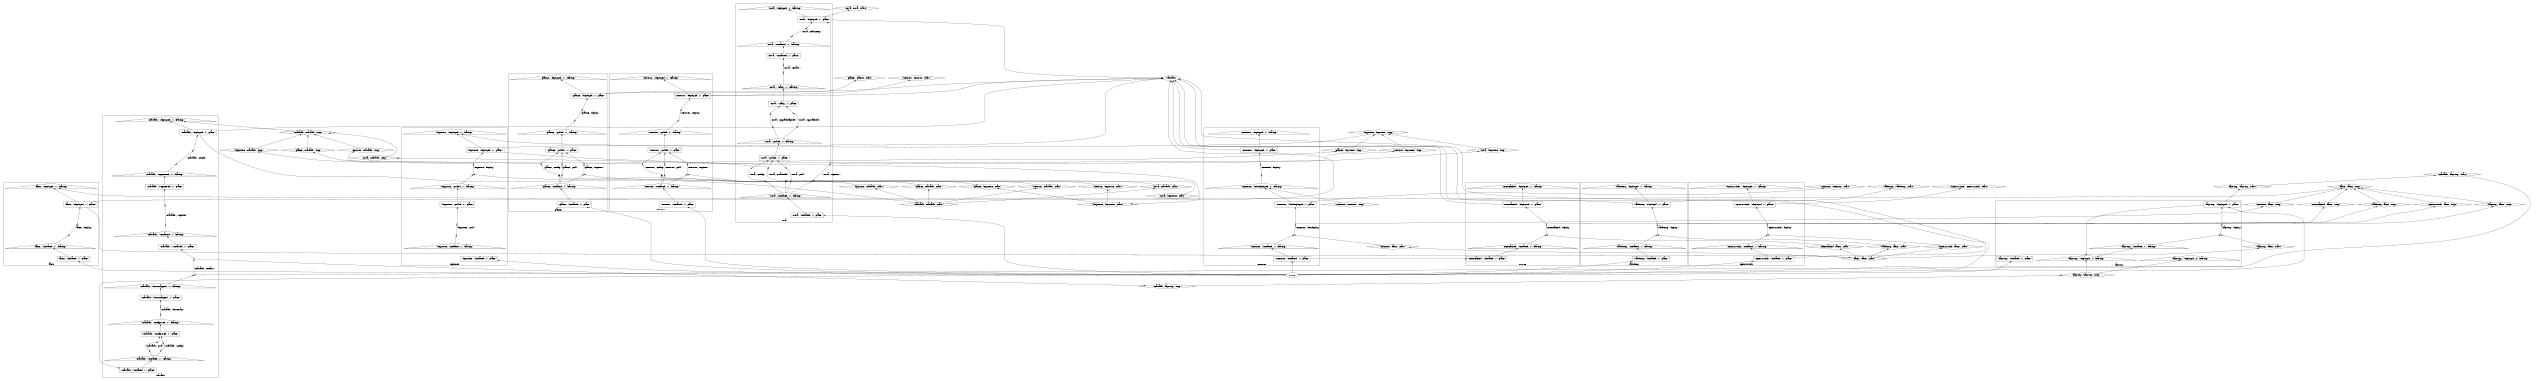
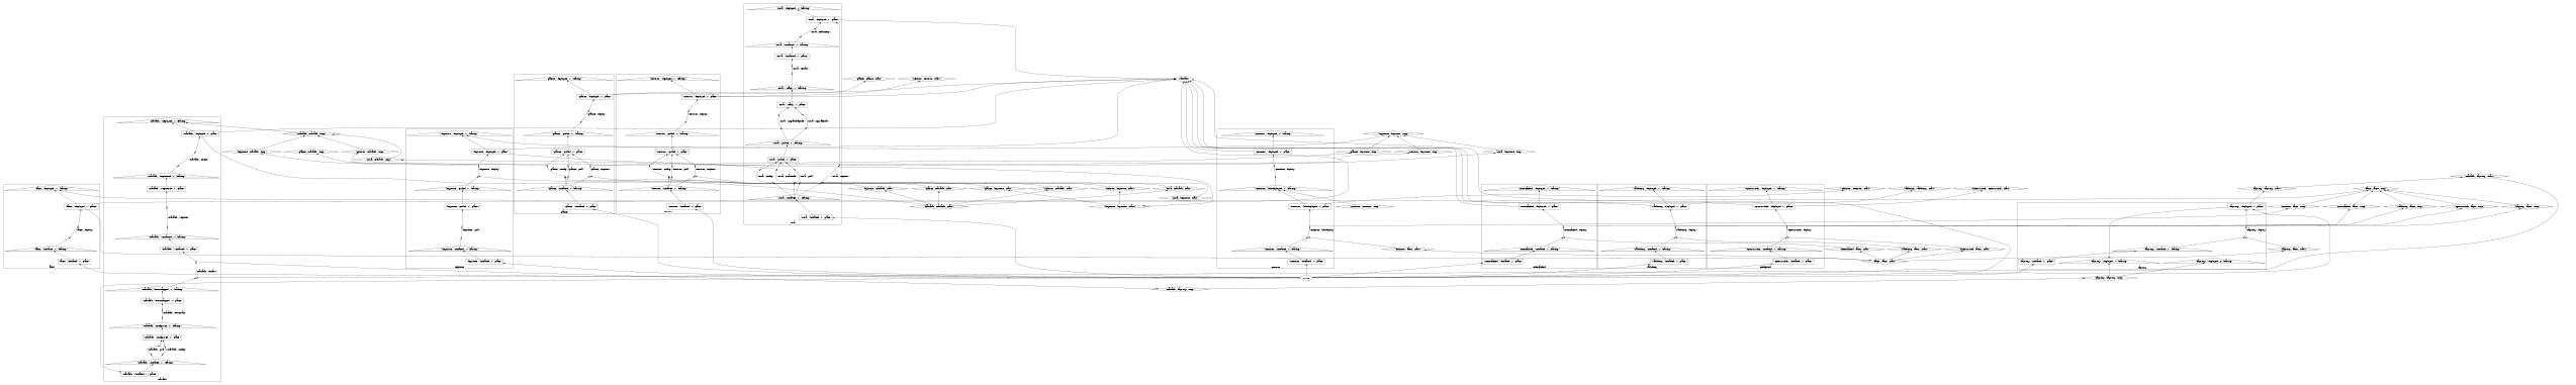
  digraph {
    rankdir=BT
    node [shape=point]
    n1 [label="('facts', ('deployed', 1), 'leaving')" shape=triangle]
    n2 [label="('facts', ('initiated', 1), 'place')" shape=box]
    n3 [label="('facts', ('initiated', 1), 'leaving')" shape=triangle]
    n4 [label="('facts', ('deploy', 1), 'beginning')"]
    n5 [label="('facts', ('deploy', 1), 'end')"]
    n6 [label="('facts', ('deployed', 1), 'place')" shape=box]
    n7 [label="('common', ('ktb_deploy', 1), 'end')"]
    n8 [label="('common', ('ktb_deployed', 1), 'place')" shape=box]
    n9 [label="('common', ('deployed', 1), 'place')" shape=box]
    n10 [label="('common', ('deployed', 1), 'leaving')" shape=triangle]
    n11 [label="('common', ('ktb_deploy', 1), 'beginning')"]
    n12 [label="('common', ('ktb_deployed', 1), 'leaving')" shape=triangle]
    n13 [label="('common', ('deploy', 1), 'beginning')"]
    n14 [label="('common', ('initiated', 1), 'place')" shape=box]
    n15 [label="('common', ('initiated', 1), 'leaving')" shape=triangle]
    n16 [label="('common', ('deploy', 1), 'end')"]
    n17 [label="('haproxy', ('deployed', 1), 'leaving')" shape=triangle]
    n18 [label="('haproxy', ('deploy', 1), 'end')"]
    n19 [label="('haproxy', ('deployed', 1), 'place')" shape=box]
    n20 [label="('haproxy', ('initiated', 1), 'leaving')" shape=triangle]
    n21 [label="('haproxy', ('deploy', 1), 'beginning')"]
    n22 [label="('haproxy', ('initiated', 1), 'place')" shape=box]
    n23 [label="('haproxy', ('deployed', 2), 'leaving')" shape=triangle]
    n24 [label="('memcached', ('initiated', 1), 'place')" shape=box]
    n25 [label="('memcached', ('initiated', 1), 'leaving')" shape=triangle]
    n26 [label="('memcached', ('deployed', 1), 'leaving')" shape=triangle]
    n27 [label="('memcached', ('deployed', 1), 'place')" shape=box]
    n28 [label="('memcached', ('deploy', 1), 'end')"]
    n29 [label="('memcached', ('deploy', 1), 'beginning')"]
    n30 [label="('mariadb', ('bootstrap', 1), 'beginning')"]
    n31 [label="('mariadb', ('bootstrap', 1), 'end')"]
    n32 [label="('mariadb', ('check', 1), 'beginning')"]
    n33 [label="('mariadb', ('check', 1), 'end')"]
    n34 [label="('mariadb', ('pull', 1), 'beginning')"]
    n35 [label="('mariadb', ('pull', 1), 'end')"]
    n36 [label="('mariadb', ('initiated', 1), 'leaving')" shape=triangle]
    n37 [label="('mariadb', ('config', 1), 'beginning')"]
    n38 [label="('mariadb', ('register', 1), 'end')"]
    n39 [label="('mariadb', ('registered', 1), 'place')" shape=box]
    n40 [label="('mariadb', ('config', 1), 'end')"]
    n41 [label="('mariadb', ('deployed', 1), 'leaving')" shape=triangle]
    n42 [label="('mariadb', ('restarted', 1), 'leaving')" shape=triangle]
    n43 [label="('mariadb', ('register', 1), 'beginning')"]
    n44 [label="('mariadb', ('restart', 1), 'end')"]
    n45 [label="('mariadb', ('restarted', 1), 'place')" shape=box]
    n46 [label="('mariadb', ('bootstrapped', 1), 'leaving')" shape=triangle]
    n47 [label="('mariadb', ('restart', 1), 'beginning')"]
    n48 [label="('mariadb', ('configured', 1), 'leaving')" shape=triangle]
    n49 [label="('mariadb', ('configured', 1), 'place')" shape=box]
    n50 [label="('mariadb', ('deployed', 1), 'place')" shape=box]
    n51 [label="('mariadb', ('registered', 1), 'leaving')" shape=triangle]
    n52 [label="('mariadb', ('bootstrapped', 1), 'place')" shape=box]
    n53 [label="('mariadb', ('initiated', 1), 'place')" shape=box]
    n54 [label="('rabbitmq', ('deployed', 1), 'leaving')" shape=triangle]
    n55 [label="('rabbitmq', ('deploy', 1), 'end')"]
    n56 [label="('rabbitmq', ('deployed', 1), 'place')" shape=box]
    n57 [label="('rabbitmq', ('initiated', 1), 'leaving')" shape=triangle]
    n58 [label="('rabbitmq', ('deploy', 1), 'beginning')"]
    n59 [label="('rabbitmq', ('initiated', 1), 'place')" shape=box]
    n60 [label="('keystone', ('pulled', 1), 'leaving')" shape=triangle]
    n61 [label="('keystone', ('deploy', 1), 'beginning')"]
    n62 [label="('keystone', ('initiated', 1), 'leaving')" shape=triangle]
    n63 [label="('keystone', ('pull', 1), 'beginning')"]
    n64 [label="('keystone', ('pull', 1), 'end')"]
    n65 [label="('keystone', ('initiated', 1), 'place')" shape=box]
    n66 [label="('keystone', ('deploy', 1), 'end')"]
    n67 [label="('keystone', ('deployed', 1), 'place')" shape=box]
    n68 [label="('keystone', ('pulled', 1), 'place')" shape=box]
    n69 [label="('keystone', ('deployed', 1), 'leaving')" shape=triangle]
    n70 [label="('openvswitch', ('initiated', 1), 'leaving')" shape=triangle]
    n71 [label="('openvswitch', ('deploy', 1), 'beginning')"]
    n72 [label="('openvswitch', ('deploy', 1), 'end')"]
    n73 [label="('openvswitch', ('deployed', 1), 'place')" shape=box]
    n74 [label="('openvswitch', ('initiated', 1), 'place')" shape=box]
    n75 [label="('openvswitch', ('deployed', 1), 'leaving')" shape=triangle]
    n76 [label="('glance', ('initiated', 1), 'place')" shape=box]
    n77 [label="('glance', ('initiated', 1), 'leaving')" shape=triangle]
    n78 [label="('glance', ('pulled', 1), 'place')" shape=box]
    n79 [label="('glance', ('pulled', 1), 'leaving')" shape=triangle]
    n80 [label="('glance', ('register', 1), 'end')"]
    n81 [label="('glance', ('deployed', 1), 'place')" shape=box]
    n82 [label="('glance', ('deployed', 1), 'leaving')" shape=triangle]
    n83 [label="('glance', ('deploy', 1), 'beginning')"]
    n84 [label="('glance', ('deploy', 1), 'end')"]
    n85 [label="('glance', ('register', 1), 'beginning')"]
    n86 [label="('glance', ('pull', 1), 'beginning')"]
    n87 [label="('glance', ('config', 1), 'beginning')"]
    n88 [label="('glance', ('pull', 1), 'end')"]
    n89 [label="('glance', ('config', 1), 'end')"]
    n90 [label="('neutron', ('config', 1), 'beginning')"]
    n91 [label="('neutron', ('config', 1), 'end')"]
    n92 [label="('neutron', ('pull', 1), 'beginning')"]
    n93 [label="('neutron', ('pull', 1), 'end')"]
    n94 [label="('neutron', ('initiated', 1), 'leaving')" shape=triangle]
    n95 [label="('neutron', ('register', 1), 'beginning')"]
    n96 [label="('neutron', ('pulled', 1), 'leaving')" shape=triangle]
    n97 [label="('neutron', ('deploy', 1), 'beginning')"]
    n98 [label="('neutron', ('register', 1), 'end')"]
    n99 [label="('neutron', ('deploy', 1), 'end')"]
    n100 [label="('neutron', ('deployed', 1), 'place')" shape=box]
    n101 [label="('neutron', ('pulled', 1), 'place')" shape=box]
    n102 [label="('neutron', ('deployed', 1), 'leaving')" shape=triangle]
    n103 [label="('neutron', ('initiated', 1), 'place')" shape=box]
    n104 [label="('nova', ('create_db', 1), 'end')"]
    n105 [label="('nova', ('pulled', 1), 'place')" shape=box]
    n106 [label="('nova', ('deployed', 1), 'leaving')" shape=triangle]
    n107 [label="('nova', ('cell_setup', 1), 'beginning')"]
    n108 [label="('nova', ('cell_setup', 1), 'end')"]
    n109 [label="('nova', ('config', 1), 'beginning')"]
    n110 [label="('nova', ('config', 1), 'end')"]
    n111 [label="('nova', ('restart', 1), 'beginning')"]
    n112 [label="('nova', ('restart', 1), 'end')"]
    n113 [label="('nova', ('restarted', 1), 'leaving')" shape=triangle]
    n114 [label="('nova', ('deployed', 1), 'place')" shape=box]
    n115 [label="('nova', ('create_db', 1), 'beginning')"]
    n116 [label="('nova', ('pulled', 1), 'leaving')" shape=triangle]
    n117 [label="('nova', ('pull', 1), 'end')"]
    n118 [label="('nova', ('upgrade_db', 1), 'beginning')"]
    n119 [label="('nova', ('upgrade_db', 1), 'end')"]
    n120 [label="('nova', ('upgrade_api_db', 1), 'end')"]
    n121 [label="('nova', ('ready', 1), 'place')" shape=box]
    n122 [label="('nova', ('register', 1), 'beginning')"]
    n123 [label="('nova', ('register', 1), 'end')"]
    n124 [label="('nova', ('ready', 1), 'leaving')" shape=triangle]
    n125 [label="('nova', ('initiated', 1), 'place')" shape=box]
    n126 [label="('nova', ('initiated', 1), 'leaving')" shape=triangle]
    n127 [label="('nova', ('pull', 1), 'beginning')"]
    n128 [label="('nova', ('upgrade_api_db', 1), 'beginning')"]
    n129 [label="('nova', ('restarted', 1), 'place')" shape=box]
    n130 [label="('facts', 'facts', 'start')" shape=diamond]
    n131 [label=wait_all_1 shape=oval]
    n132 [label="('common', 'facts', 'stop')" shape=diamond]
    n133 [label="('common', 'common', 'start')" shape=diamond]
    n134 [label="('haproxy', 'facts', 'stop')" shape=diamond]
    n135 [label="('haproxy', 'haproxy', 'start')" shape=diamond]
    n136 [label="('memcached', 'facts', 'stop')" shape=diamond]
    n137 [label="('mariadb', 'haproxy', 'stop')" shape=diamond]
    n138 [label="('mariadb', 'mariadb', 'start')" shape=diamond]
    n139 [label="('rabbitmq', 'facts', 'stop')" shape=diamond]
    n140 [label="('rabbitmq', 'rabbitmq', 'start')" shape=diamond]
    n141 [label="('keystone', 'mariadb', 'stop')" shape=diamond]
    n142 [label="('keystone', 'keystone', 'start')" shape=diamond]
    n143 [label="('openvswitch', 'facts', 'stop')" shape=diamond]
    n144 [label="('openvswitch', 'openvswitch', 'start')" shape=diamond]
    n145 [label="('glance', 'keystone', 'stop')" shape=diamond]
    n146 [label="('glance', 'glance', 'start')" shape=diamond]
    n147 [label="('glance', 'mariadb', 'stop')" shape=diamond]
    n148 [label="('neutron', 'mariadb', 'stop')" shape=diamond]
    n149 [label="('neutron', 'keystone', 'stop')" shape=diamond]
    n150 [label="('neutron', 'neutron', 'start')" shape=diamond]
    n151 [label="('nova', 'mariadb', 'stop')" shape=diamond]
-   n152 [label="('nova', 'nova', 'start')" shape=diamond]
    n153 [label="('nova', 'keystone', 'stop')" shape=diamond]
    n154 [label="('common', 'facts', 'start')" shape=diamond]
    n155 [label="('haproxy', 'facts', 'start')" shape=diamond]
    n156 [label="('memcached', 'facts', 'start')" shape=diamond]
    n157 [label="('rabbitmq', 'facts', 'start')" shape=diamond]
    n158 [label="('openvswitch', 'facts', 'start')" shape=diamond]
    n159 [label="('facts', 'facts', 'stop')" shape=diamond]
    n160 [label="('mariadb', 'haproxy', 'start')" shape=diamond]
    n161 [label="('haproxy', 'haproxy', 'stop')" shape=diamond]
    n162 [label="('keystone', 'mariadb', 'start')" shape=diamond]
    n163 [label="('glance', 'mariadb', 'start')" shape=diamond]
    n164 [label="('neutron', 'mariadb', 'start')" shape=diamond]
    n165 [label="('nova', 'mariadb', 'start')" shape=diamond]
    n166 [label="('mariadb', 'mariadb', 'stop')" shape=diamond]
    n167 [label="('glance', 'keystone', 'start')" shape=diamond]
    n168 [label="('neutron', 'keystone', 'start')" shape=diamond]
    n169 [label="('keystone', 'keystone', 'stop')" shape=diamond]
    n170 [label=source shape=oval]
    n171 [label="('common', 'common', 'stop')" shape=diamond]
    n172 [label="('nova', 'keystone', 'start')" shape=diamond]
    subgraph cluster_1 {
      color=black
      label=facts
      n1
      n2
      n3
      n4
      n5
      n6
    }
    subgraph cluster_2 {
      color=black
      label=common
      n7
      n8
      n9
      n10
      n11
      n12
      n13
      n14
      n15
      n16
    }
    subgraph cluster_3 {
      color=black
      label=haproxy
      n17
      n18
      n19
      n20
      n21
      n22
      n23
    }
    subgraph cluster_4 {
      color=black
-     label=source
+     label=memcached
      n24
      n25
      n26
      n27
      n28
      n29
    }
    subgraph cluster_5 {
      color=black
      label=mariadb
      n30
      n31
      n32
      n33
      n34
      n35
      n36
      n37
      n38
      n39
      n40
      n41
      n42
      n43
      n44
      n45
      n46
      n47
      n48
      n49
      n50
      n51
      n52
      n53
    }
    subgraph cluster_6 {
      color=black
      label=rabbitmq
      n54
      n55
      n56
      n57
      n58
      n59
    }
    subgraph cluster_7 {
      color=black
      label=keystone
      n60
      n61
      n62
      n63
      n64
      n65
      n66
      n67
      n68
      n69
    }
    subgraph cluster_8 {
      color=black
-     label=openvswitch
+     label=configured
      n70
      n71
      n72
      n73
      n74
      n75
    }
    subgraph cluster_9 {
      color=black
      label=glance
      n76
      n77
      n78
      n79
      n80
      n81
      n82
      n83
      n84
      n85
      n86
      n87
      n88
      n89
    }
    subgraph cluster_10 {
      color=black
      label=neutron
      n90
      n91
      n92
      n93
      n94
      n95
      n96
      n97
      n98
      n99
      n100
      n101
      n102
      n103
    }
    subgraph cluster_11 {
      color=black
      label=nova
      n104
      n105
      n106
      n107
      n108
      n109
      n110
      n111
      n112
      n113
      n114
      n115
      n116
      n117
      n118
      n119
      n120
      n121
      n122
      n123
      n124
      n125
      n126
      n127
      n128
      n129
    }
    n2 -> n3
    n3 -> n4
    n4 -> n5 [label="('facts', 'deploy')"]
    n5 -> n6
    n6 -> n1
    n6 -> n130
    n6 -> n131
    n7 -> n8
    n7 -> n132
    n8 -> n12
    n8 -> n133
    n9 -> n10
    n9 -> n131
    n11 -> n7 [label="('common', 'ktb_deploy')"]
    n12 -> n13
    n13 -> n16 [label="('common', 'deploy')"]
    n14 -> n15
    n15 -> n11
    n16 -> n9
    n18 -> n19
    n18 -> n134
    n19 -> n17
    n19 -> n135
    n20 -> n21
    n21 -> n18 [label="('haproxy', 'deploy')"]
-   n17 -> n20
+   n22 -> n20
    n24 -> n25
    n25 -> n29
    n27 -> n26
    n27 -> n131
    n28 -> n27
    n28 -> n136
    n29 -> n28 [label="('memcached', 'deploy')"]
    n30 -> n31 [label="('mariadb', 'bootstrap')"]
    n31 -> n52
    n32 -> n33 [label="('mariadb', 'check')"]
    n33 -> n50
    n34 -> n35 [label="('mariadb', 'pull')"]
    n35 -> n49
    n36 -> n34
    n36 -> n37
    n37 -> n40 [label="('mariadb', 'config')"]
    n38 -> n39
    n39 -> n51
    n40 -> n49
    n42 -> n43
    n43 -> n38 [label="('mariadb', 'register')"]
    n44 -> n45
    n44 -> n137
    n45 -> n42
    n46 -> n47
    n47 -> n44 [label="('mariadb', 'restart')"]
    n48 -> n30
    n49 -> n48
    n50 -> n41
    n50 -> n131
    n50 -> n138
    n51 -> n32
    n52 -> n46
    n53 -> n36
    n55 -> n56
    n55 -> n139
    n56 -> n54
    n56 -> n131
    n56 -> n140
    n57 -> n58
    n58 -> n55 [label="('rabbitmq', 'deploy')"]
    n59 -> n57
    n60 -> n61
    n61 -> n66 [label="('keystone', 'deploy')"]
    n62 -> n63
    n63 -> n64 [label="('keystone', 'pull')"]
    n64 -> n68
+   n65 -> n62
    n66 -> n67
    n66 -> n141
    n67 -> n69
    n67 -> n131
    n67 -> n142
    n68 -> n60
    n70 -> n71
    n71 -> n72 [label="('openvswitch', 'deploy')"]
    n72 -> n73
    n72 -> n143
    n73 -> n75
-   n74 -> n131
+   n73 -> n131
    n73 -> n144
    n74 -> n70
    n76 -> n77
    n77 -> n85
    n77 -> n86
    n77 -> n87
    n78 -> n79
    n79 -> n83
    n80 -> n78
    n80 -> n145
    n81 -> n82
    n81 -> n131
    n81 -> n146
    n83 -> n84 [label="('glance', 'deploy')"]
    n84 -> n81
    n85 -> n80 [label="('glance', 'register')"]
    n86 -> n88 [label="('glance', 'pull')"]
    n87 -> n89 [label="('glance', 'config')"]
    n88 -> n78
    n89 -> n78
    n89 -> n147
    n90 -> n91 [label="('neutron', 'config')"]
    n91 -> n101
    n91 -> n148
    n92 -> n93 [label="('neutron', 'pull')"]
    n93 -> n101
    n94 -> n90
    n94 -> n92
    n94 -> n95
    n95 -> n98 [label="('neutron', 'register')"]
    n96 -> n97
    n97 -> n99 [label="('neutron', 'deploy')"]
    n98 -> n101
    n98 -> n149
    n99 -> n100
    n100 -> n102
    n100 -> n131
    n100 -> n150
    n101 -> n96
    n103 -> n94
    n104 -> n105
    n104 -> n151
    n105 -> n116
    n107 -> n108 [label="('nova', 'cell_setup')"]
    n108 -> n114
    n109 -> n110 [label="('nova', 'config')"]
    n110 -> n105
    n111 -> n112 [label="('nova', 'restart')"]
    n112 -> n129
    n113 -> n107
    n114 -> n106
    n114 -> n131
-   n114 -> n152
    n115 -> n104 [label="('nova', 'create_db')"]
    n116 -> n118
    n116 -> n128
    n117 -> n105
    n118 -> n119 [label="('nova', 'upgrade_db')"]
    n119 -> n121
    n120 -> n121
    n121 -> n124
    n122 -> n123 [label="('nova', 'register')"]
    n123 -> n114
    n123 -> n153
    n124 -> n111
    n125 -> n126
    n126 -> n109
    n126 -> n115
    n126 -> n122
    n126 -> n127
    n127 -> n117 [label="('nova', 'pull')"]
    n128 -> n120 [label="('nova', 'upgrade_api_db')"]
    n129 -> n113
    n130 -> n154
    n130 -> n155
    n130 -> n156
    n130 -> n157
    n130 -> n158
    n132 -> n159
    n134 -> n159
    n135 -> n160
    n136 -> n159
    n137 -> n161
    n138 -> n162
    n138 -> n163
    n138 -> n164
    n138 -> n165
    n139 -> n159
    n141 -> n166
    n142 -> n167
    n142 -> n168
    n143 -> n159
    n145 -> n169
-   n147 -> n166
    n148 -> n166
    n149 -> n169
    n151 -> n166
    n153 -> n169
    n154 -> n11
    n155 -> n21
    n156 -> n29
    n157 -> n58
    n158 -> n71
    n159 -> n1
    n160 -> n47
    n161 -> n17
    n161 -> n23
    n162 -> n61
    n163 -> n87
    n164 -> n90
    n165 -> n115
    n166 -> n41
    n167 -> n85
    n168 -> n95
    n169 -> n69
    n170 -> n2
    n170 -> n14
    n170 -> n19
    n170 -> n22
-   n14 -> n24
+   n170 -> n24
    n170 -> n53
    n170 -> n59
    n170 -> n65
    n170 -> n74
    n170 -> n76
    n170 -> n103
    n170 -> n125
    n170 -> n131
    n171 -> n12
    n172 -> n122
  }
